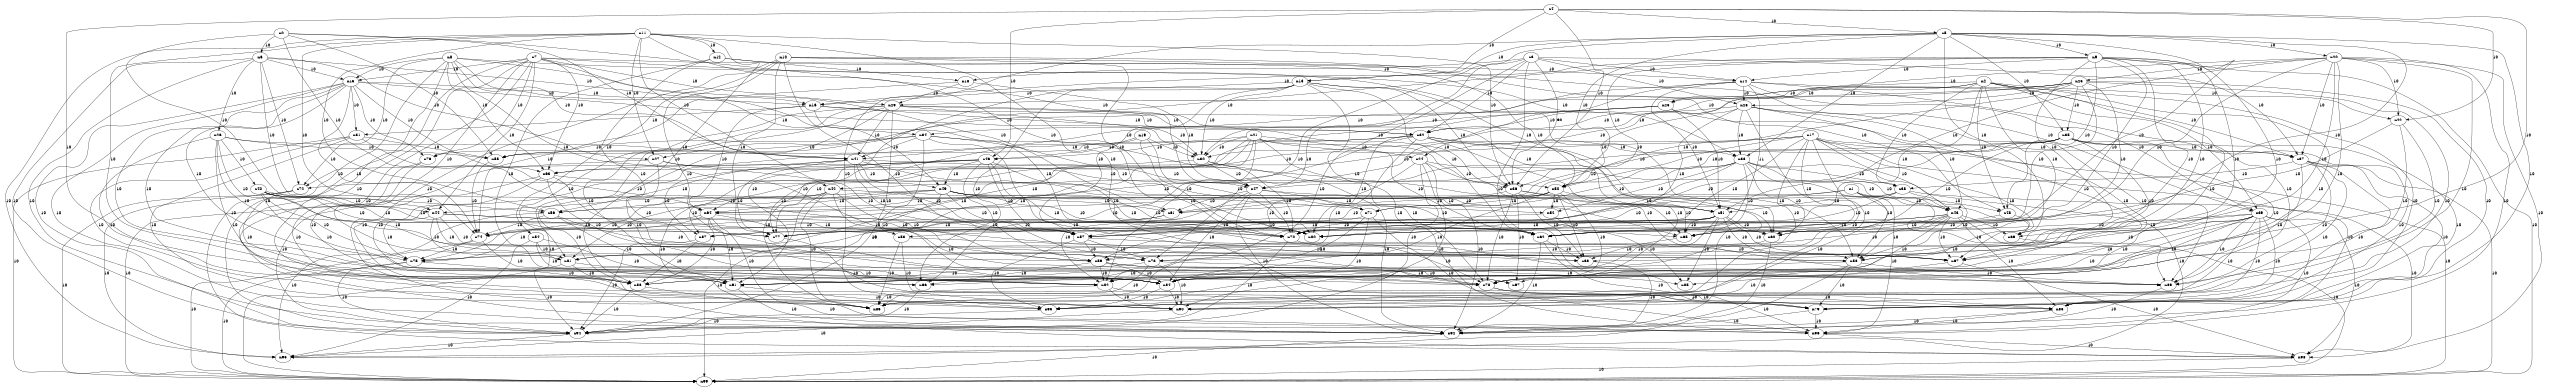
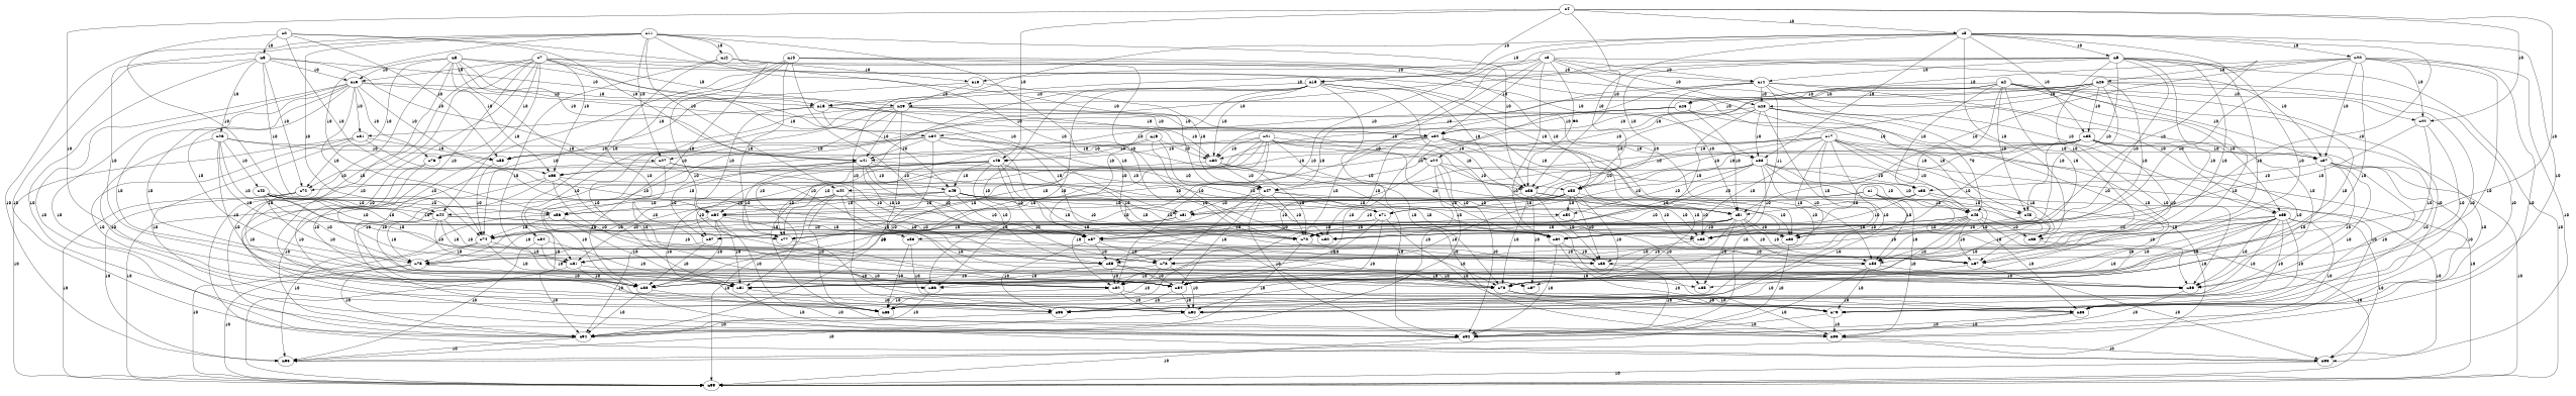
  digraph {
    edge [interval=10]
    n1 [label=n0]
    n2 [label=n6]
    n3 [label=n41]
    n4 [label=n44]
    n5 [label=n47]
    n6 [label=n55]
    n7 [label=n64]
    n8 [label=n27]
    n9 [label=n15]
    n10 [label=n16]
    n11 [label=n26]
    n12 [label=n71]
    n13 [label=n72]
    n14 [label=n92]
    n15 [label=n94]
    n16 [label=n57]
    n17 [label=n62]
    n18 [label=n91]
    n19 [label=n69]
    n20 [label=n49]
    n21 [label=n77]
    n22 [label=n87]
    n23 [label=n80]
    n24 [label=n58]
    n25 [label=n73]
    n26 [label=n81]
    n27 [label=n75]
    n28 [label=n48]
    n29 [label=n82]
    n30 [label=n70]
    n31 [label=n61]
    n32 [label=n84]
    n33 [label=n74]
    n34 [label=n86]
    n35 [label=n88]
    n36 [label=n97]
    n37 [label=n1]
    n38 [label=n43]
    n39 [label=n89]
    n40 [label=n93]
    n41 [label=n96]
    n42 [label=n83]
    n43 [label=n67]
    n44 [label=n60]
    n45 [label=n99]
    n46 [label=n59]
    n47 [label=n98]
    n48 [label=n2]
    n49 [label=n22]
    n50 [label=n23]
    n51 [label=n38]
    n52 [label=n39]
    n53 [label=n78]
    n54 [label=n79]
    n55 [label=n63]
    n56 [label=n34]
    n57 [label=n51]
    n58 [label=n50]
    n59 [label=n56]
    n60 [label=n65]
    n61 [label=n90]
    n62 [label=n68]
    n63 [label=n85]
    n64 [label=n3]
    n65 [label=n14]
    n66 [label=n18]
    n67 [label=n28]
    n68 [label=n32]
    n69 [label=n36]
    n70 [label=n37]
    n71 [label=n30]
    n72 [label=n24]
    n73 [label=n29]
    n74 [label=n33]
    n75 [label=n46]
    n76 [label=n95]
    n77 [label=n4]
    n78 [label=n5]
    n79 [label=n13]
    n80 [label=n9]
    n81 [label=n20]
    n82 [label=n35]
    n83 [label=n66]
    n84 [label=n25]
    n85 [label=n52]
    n86 [label=n76]
    n87 [label=n31]
    n88 [label=n40]
    n89 [label=n7]
    n90 [label=n8]
    n91 [label=n10]
    n92 [label=n54]
    n93 [label=n11]
    n94 [label=n12]
    n95 [label=n42]
    n96 [label=n53]
    n97 [label=n17]
    n98 [label=n19]
    n99 [label=n21]
    n1 -> n2 [label=10]
    n1 -> n3 [label=10]
    n1 -> n4 [label=10]
    n1 -> n5 [label=10]
    n1 -> n6 [label=10]
    n1 -> n7 [label=10]
    n2 -> n8 [label=10]
    n2 -> n9 [label=10]
    n2 -> n10 [label=10]
    n2 -> n11 [label=10]
    n2 -> n12 [label=10]
    n2 -> n13 [label=10]
    n2 -> n14 [label=10]
    n2 -> n15 [label=10]
    n3 -> n5 [label=10]
    n3 -> n16 [label=10]
    n3 -> n17 [label=10]
    n3 -> n18 [label=10]
    n3 -> n19 [label=10]
    n3 -> n20 [label=10]
    n3 -> n21 [label=10]
    n3 -> n22 [label=10]
    n4 -> n17 [label=10]
    n4 -> n23 [label=10]
    n4 -> n24 [label=10]
    n4 -> n25 [label=10]
    n4 -> n26 [label=10]
    n4 -> n27 [label=10]
    n5 -> n14 [label=10]
    n5 -> n17 [label=10]
    n5 -> n28 [label=10]
    n5 -> n29 [label=10]
    n5 -> n30 [label=10]
    n5 -> n31 [label=10]
    n5 -> n32 [label=10]
    n6 -> n33 [label=10]
    n7 -> n18 [label=10]
    n7 -> n27 [label=10]
    n7 -> n30 [label=10]
    n7 -> n33 [label=10]
    n7 -> n34 [label=10]
    n7 -> n35 [label=10]
    n7 -> n36 [label=10]
    n8 -> n16 [label=10]
    n8 -> n43 [label=10]
    n8 -> n45 [label=10]
    n8 -> n58 [label=10]
    n9 -> n10 [label=10]
    n9 -> n14 [label=10]
    n9 -> n15 [label=10]
    n9 -> n27 [label=10]
    n9 -> n32 [label=10]
    n9 -> n33 [label=10]
    n9 -> n55 [label=10]
    n9 -> n71 [label=10]
    n9 -> n83 [label=10]
    n9 -> n86 [label=10]
    n9 -> n87 [label=10]
    n10 -> n7 [label=10]
    n10 -> n30 [label=10]
    n10 -> n68 [label=10]
    n10 -> n69 [label=10]
    n10 -> n87 [label=10]
    n11 -> n3 [label=10]
    n11 -> n6 [label=10]
    n11 -> n21 [label=10]
    n11 -> n25 [label=10]
    n11 -> n42 [label=10]
    n11 -> n54 [label=10]
    n11 -> n88 [label=10]
    n12 -> n22 [label=10]
    n12 -> n32 [label=10]
    n12 -> n34 [label=10]
    n12 -> n41 [label=10]
    n13 -> n18 [label=10]
    n13 -> n45 [label=10]
    n13 -> n76 [label=10]
    n14 -> n45 [label=10]
    n15 -> n76 [label=10]
    n16 -> n25 [label=10]
    n16 -> n40 [label=10]
    n16 -> n43 [label=10]
    n16 -> n46 [label=10]
    n17 -> n14 [label=10]
    n17 -> n41 [label=10]
    n17 -> n62 [label=10]
    n18 -> n14 [label=10]
    n18 -> n40 [label=10]
    n19 -> n32 [label=10]
    n20 -> n7 [label=10]
    n20 -> n16 [label=10]
    n20 -> n17 [label=10]
    n20 -> n22 [label=10]
    n20 -> n44 [label=10]
    n20 -> n46 [label=10]
    n20 -> n59 [label=10]
    n20 -> n60 [label=10]
    n20 -> n85 [label=10]
    n21 -> n61 [label=10]
    n22 -> n15 [label=10]
    n22 -> n35 [label=10]
    n24 -> n18 [label=10]
    n24 -> n39 [label=10]
    n24 -> n54 [label=10]
    n24 -> n76 [label=10]
    n25 -> n34 [label=10]
    n25 -> n35 [label=10]
    n25 -> n61 [label=10]
    n25 -> n63 [label=10]
    n26 -> n15 [label=10]
    n26 -> n29 [label=10]
    n26 -> n35 [label=10]
    n27 -> n15 [label=10]
    n27 -> n35 [label=10]
    n27 -> n45 [label=10]
    n28 -> n29 [label=10]
    n28 -> n44 [label=10]
    n29 -> n34 [label=10]
    n29 -> n42 [label=10]
    n29 -> n61 [label=10]
    n30 -> n15 [label=10]
    n30 -> n53 [label=10]
    n31 -> n27 [label=10]
    n31 -> n33 [label=10]
    n32 -> n40 [label=10]
    n32 -> n61 [label=10]
    n33 -> n27 [label=10]
    n33 -> n29 [label=10]
    n33 -> n45 [label=10]
    n35 -> n15 [label=10]
    n35 -> n41 [label=10]
    n37 -> n4 [label=10]
    n37 -> n16 [label=10]
    n37 -> n38 [label=10]
    n37 -> n39 [label=10]
    n37 -> n40 [label=10]
    n37 -> n41 [label=10]
    n38 -> n16 [label=10]
    n38 -> n17 [label=10]
    n38 -> n19 [label=10]
    n38 -> n24 [label=10]
    n38 -> n32 [label=10]
    n38 -> n42 [label=10]
    n38 -> n43 [label=10]
    n38 -> n44 [label=10]
    n38 -> n45 [label=10]
    n38 -> n46 [label=10]
    n39 -> n14 [label=10]
    n40 -> n15 [label=10]
    n41 -> n47 [label=10]
    n42 -> n15 [label=10]
    n42 -> n41 [label=10]
    n43 -> n47 [label=10]
    n43 -> n61 [label=10]
    n44 -> n14 [label=10]
    n44 -> n25 [label=10]
    n46 -> n29 [label=10]
    n46 -> n32 [label=10]
    n46 -> n36 [label=10]
    n46 -> n53 [label=10]
    n46 -> n83 [label=10]
    n47 -> n45 [label=10]
    n48 -> n5 [label=10]
    n48 -> n8 [label=10]
    n48 -> n17 [label=10]
    n48 -> n23 [label=10]
    n48 -> n28 [label=10]
    n48 -> n29 [label=10]
    n48 -> n49 [label=10]
    n48 -> n50 [label=10]
    n48 -> n51 [label=10]
    n48 -> n52 [label=10]
    n48 -> n53 [label=10]
    n48 -> n54 [label=10]
    n49 -> n21 [label=10]
    n49 -> n39 [label=10]
    n49 -> n53 [label=10]
    n50 -> n3 [label=10]
    n50 -> n18 [label=10]
    n50 -> n55 [label=10]
    n50 -> n56 [label=10]
    n50 -> n57 [label=10]
    n51 -> n17 [label=10]
    n51 -> n24 [label=10]
    n51 -> n47 [label=10]
    n51 -> n57 [label=10]
    n51 -> n59 [label=10]
    n52 -> n18 [label=10]
    n52 -> n19 [label=10]
    n52 -> n32 [label=10]
    n52 -> n39 [label=10]
    n52 -> n40 [label=10]
    n52 -> n41 [label=10]
    n52 -> n47 [label=10]
    n52 -> n54 [label=10]
    n52 -> n60 [label=10]
    n52 -> n61 [label=10]
    n52 -> n62 [label=10]
    n52 -> n63 [label=10]
    n53 -> n42 [label=10]
    n53 -> n54 [label=10]
    n54 -> n14 [label=10]
    n54 -> n41 [label=10]
    n55 -> n15 [label=10]
    n55 -> n32 [label=10]
    n55 -> n35 [label=10]
    n55 -> n53 [label=10]
    n55 -> n60 [label=10]
    n56 -> n3 [label=10]
    n56 -> n6 [label=10]
    n56 -> n12 [label=10]
    n56 -> n15 [label=10]
    n56 -> n54 [label=10]
    n56 -> n57 [label=10]
    n56 -> n86 [label=10]
    n57 -> n16 [label=10]
    n57 -> n21 [label=10]
    n57 -> n23 [label=10]
    n57 -> n24 [label=10]
    n57 -> n35 [label=10]
    n57 -> n43 [label=10]
    n57 -> n44 [label=10]
    n57 -> n60 [label=10]
    n57 -> n63 [label=10]
    n57 -> n96 [label=10]
    n58 -> n12 [label=10]
    n58 -> n21 [label=10]
    n58 -> n31 [label=10]
    n58 -> n32 [label=10]
    n58 -> n53 [label=10]
    n58 -> n60 [label=10]
    n58 -> n62 [label=10]
    n58 -> n85 [label=10]
    n59 -> n32 [label=10]
    n59 -> n33 [label=10]
    n59 -> n62 [label=10]
    n59 -> n76 [label=10]
    n60 -> n62 [label=10]
    n61 -> n76 [label=10]
    n62 -> n14 [label=10]
-   n81 -> n24 [label=10]
+   n64 -> n24 [label=10]
    n64 -> n25 [label=10]
    n64 -> n34 [label=10]
    n64 -> n42 [label=10]
    n64 -> n65 [label=10]
    n64 -> n66 [label=10]
    n64 -> n67 [label=10]
    n64 -> n68 [label=10]
    n64 -> n69 [label=90]
    n64 -> n70 [label=10]
    n65 -> n17 [label=11]
    n65 -> n39 [label=10]
    n65 -> n52 [label=10]
    n65 -> n57 [label=10]
    n65 -> n67 [label=10]
    n65 -> n70 [label=10]
    n65 -> n71 [label=10]
    n65 -> n72 [label=10]
    n66 -> n5 [label=10]
    n66 -> n33 [label=10]
    n66 -> n73 [label=10]
    n67 -> n30 [label=10]
-   n67 -> n38 [label=10]
+   n67 -> n38 [label=70]
    n67 -> n39 [label=10]
    n67 -> n43 [label=10]
    n67 -> n61 [label=10]
    n67 -> n68 [label=10]
    n67 -> n69 [label=10]
    n67 -> n74 [label=10]
    n68 -> n6 [label=10]
    n68 -> n14 [label=10]
    n68 -> n23 [label=10]
    n68 -> n24 [label=10]
    n68 -> n29 [label=10]
    n68 -> n33 [label=10]
    n68 -> n53 [label=10]
    n68 -> n74 [label=10]
    n68 -> n75 [label=10]
    n69 -> n7 [label=10]
    n69 -> n36 [label=10]
    n69 -> n44 [label=10]
    n69 -> n53 [label=10]
    n69 -> n60 [label=10]
    n69 -> n62 [label=10]
    n70 -> n34 [label=10]
    n70 -> n36 [label=10]
    n70 -> n39 [label=10]
    n70 -> n42 [label=10]
    n70 -> n45 [label=10]
    n70 -> n51 [label=10]
    n70 -> n54 [label=10]
    n71 -> n5 [label=10]
    n71 -> n7 [label=10]
    n71 -> n14 [label=10]
    n71 -> n30 [label=10]
    n72 -> n14 [label=10]
    n72 -> n15 [label=10]
    n72 -> n38 [label=10]
    n72 -> n46 [label=10]
    n72 -> n61 [label=10]
    n72 -> n69 [label=10]
    n73 -> n3 [label=10]
    n73 -> n18 [label=10]
    n73 -> n26 [label=10]
    n73 -> n45 [label=10]
    n73 -> n47 [label=10]
    n73 -> n53 [label=10]
    n73 -> n57 [label=10]
    n73 -> n68 [label=10]
    n73 -> n71 [label=10]
    n74 -> n7 [label=10]
    n74 -> n12 [label=10]
    n74 -> n16 [label=10]
    n74 -> n24 [label=10]
    n74 -> n38 [label=10]
    n74 -> n44 [label=10]
    n74 -> n51 [label=10]
    n74 -> n60 [label=10]
    n74 -> n76 [label=10]
    n74 -> n85 [label=10]
    n75 -> n13 [label=10]
    n75 -> n16 [label=10]
    n75 -> n20 [label=10]
    n75 -> n21 [label=10]
    n75 -> n23 [label=10]
    n75 -> n41 [label=10]
    n75 -> n43 [label=10]
    n75 -> n46 [label=10]
    n75 -> n59 [label=10]
    n77 -> n18 [label=10]
    n77 -> n43 [label=10]
    n77 -> n49 [label=10]
    n77 -> n69 [label=10]
    n77 -> n75 [label=10]
    n77 -> n78 [label=10]
    n77 -> n79 [label=10]
    n78 -> n19 [label=10]
    n78 -> n29 [label=10]
    n78 -> n30 [label=10]
    n78 -> n40 [label=10]
    n78 -> n42 [label=10]
    n78 -> n58 [label=10]
    n78 -> n60 [label=10]
    n78 -> n74 [label=10]
    n78 -> n79 [label=10]
    n78 -> n80 [label=10]
    n78 -> n81 [label=10]
    n78 -> n82 [label=10]
    n79 -> n10 [label=10]
    n79 -> n16 [label=10]
    n79 -> n17 [label=10]
    n79 -> n18 [label=10]
+   n79 -> n35 [label=10]
    n79 -> n41 [label=10]
    n79 -> n58 [label=10]
    n79 -> n69 [label=10]
    n79 -> n71 [label=10]
    n79 -> n83 [label=10]
    n80 -> n6 [label=10]
    n80 -> n10 [label=10]
    n80 -> n19 [label=10]
    n80 -> n23 [label=10]
    n80 -> n24 [label=10]
    n80 -> n25 [label=10]
    n80 -> n26 [label=10]
    n80 -> n28 [label=10]
    n80 -> n43 [label=10]
    n80 -> n45 [label=10]
    n80 -> n58 [label=10]
    n80 -> n65 [label=10]
    n81 -> n18 [label=10]
    n81 -> n30 [label=10]
    n81 -> n40 [label=10]
    n81 -> n41 [label=10]
    n81 -> n47 [label=10]
    n81 -> n49 [label=10]
    n81 -> n50 [label=10]
    n81 -> n57 [label=10]
    n81 -> n70 [label=10]
    n81 -> n84 [label=10]
    n82 -> n5 [label=10]
    n82 -> n22 [label=10]
    n82 -> n31 [label=10]
    n82 -> n32 [label=10]
    n82 -> n42 [label=10]
    n82 -> n46 [label=10]
    n82 -> n54 [label=10]
    n82 -> n58 [label=10]
    n82 -> n60 [label=10]
    n82 -> n70 [label=10]
    n83 -> n15 [label=10]
    n84 -> n17 [label=10]
    n84 -> n23 [label=10]
    n84 -> n31 [label=10]
    n84 -> n42 [label=10]
    n84 -> n61 [label=10]
    n84 -> n67 [label=10]
    n84 -> n68 [label=10]
    n84 -> n71 [label=10]
    n84 -> n73 [label=10]
    n84 -> n82 [label=10]
    n85 -> n30 [label=10]
    n85 -> n63 [label=10]
    n86 -> n18 [label=10]
    n86 -> n61 [label=10]
    n87 -> n6 [label=10]
    n87 -> n30 [label=10]
    n87 -> n34 [label=10]
    n87 -> n45 [label=10]
    n87 -> n61 [label=10]
    n88 -> n4 [label=10]
    n88 -> n21 [label=10]
    n88 -> n23 [label=10]
    n88 -> n27 [label=10]
    n88 -> n46 [label=10]
    n88 -> n53 [label=10]
    n88 -> n59 [label=10]
    n88 -> n96 [label=10]
    n89 -> n4 [label=10]
    n89 -> n9 [label=10]
    n89 -> n14 [label=10]
    n89 -> n15 [label=10]
    n89 -> n20 [label=10]
    n89 -> n26 [label=10]
    n89 -> n28 [label=10]
    n89 -> n40 [label=10]
    n89 -> n44 [label=10]
    n89 -> n55 [label=10]
    n89 -> n73 [label=10]
    n89 -> n86 [label=10]
    n90 -> n3 [label=10]
    n90 -> n9 [label=10]
    n90 -> n13 [label=10]
    n90 -> n16 [label=10]
    n90 -> n31 [label=10]
    n90 -> n35 [label=10]
    n90 -> n47 [label=10]
    n90 -> n55 [label=10]
    n90 -> n56 [label=10]
    n90 -> n74 [label=10]
    n91 -> n21 [label=10]
    n91 -> n30 [label=10]
    n91 -> n32 [label=10]
    n91 -> n34 [label=10]
    n91 -> n39 [label=10]
    n91 -> n52 [label=10]
    n91 -> n65 [label=10]
    n91 -> n92 [label=10]
-   n92 -> n26 [label=10]
+   n33 -> n26 [label=10]
    n92 -> n29 [label=10]
    n92 -> n76 [label=10]
    n92 -> n83 [label=10]
    n93 -> n8 [label=10]
    n93 -> n23 [label=10]
    n93 -> n32 [label=10]
    n93 -> n33 [label=10]
    n93 -> n35 [label=10]
    n93 -> n39 [label=10]
    n93 -> n59 [label=10]
    n93 -> n69 [label=10]
    n93 -> n76 [label=10]
    n93 -> n94 [label=10]
    n93 -> n95 [label=10]
    n94 -> n29 [label=10]
    n94 -> n53 [label=10]
    n94 -> n57 [label=10]
    n94 -> n66 [label=10]
    n95 -> n26 [label=10]
    n95 -> n27 [label=10]
    n95 -> n31 [label=10]
    n95 -> n34 [label=10]
    n95 -> n45 [label=10]
    n95 -> n46 [label=10]
    n95 -> n62 [label=10]
    n96 -> n24 [label=10]
    n96 -> n34 [label=10]
    n96 -> n54 [label=10]
    n97 -> n13 [label=10]
    n97 -> n14 [label=10]
    n97 -> n30 [label=10]
    n97 -> n38 [label=10]
    n97 -> n40 [label=10]
    n97 -> n43 [label=10]
    n97 -> n44 [label=10]
    n97 -> n45 [label=10]
    n97 -> n58 [label=10]
    n97 -> n70 [label=10]
    n97 -> n83 [label=10]
    n97 -> n95 [label=10]
    n98 -> n23 [label=10]
    n98 -> n30 [label=10]
    n98 -> n34 [label=10]
    n98 -> n71 [label=10]
    n98 -> n75 [label=10]
    n99 -> n17 [label=10]
    n99 -> n21 [label=10]
    n99 -> n26 [label=10]
    n99 -> n27 [label=10]
    n99 -> n39 [label=10]
    n99 -> n53 [label=10]
    n99 -> n55 [label=10]
    n99 -> n71 [label=10]
    n99 -> n72 [label=10]
    n99 -> n83 [label=10]
  }
